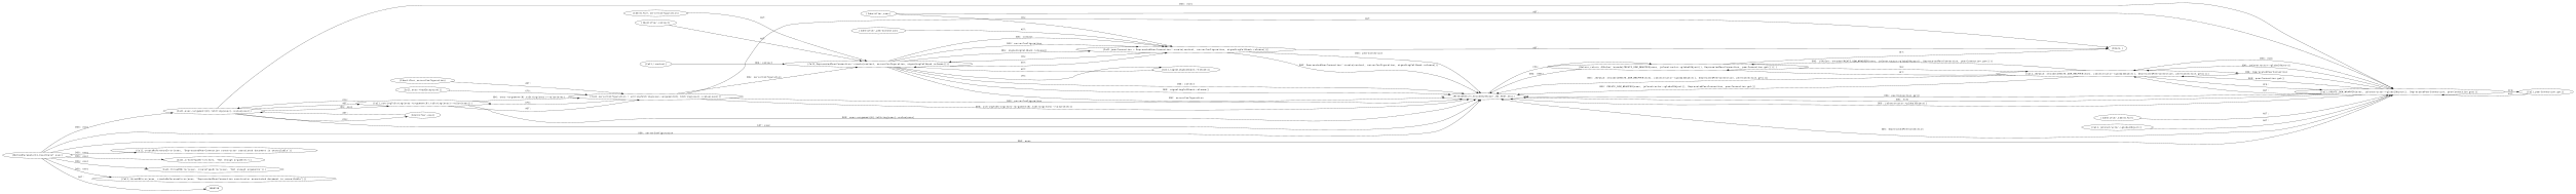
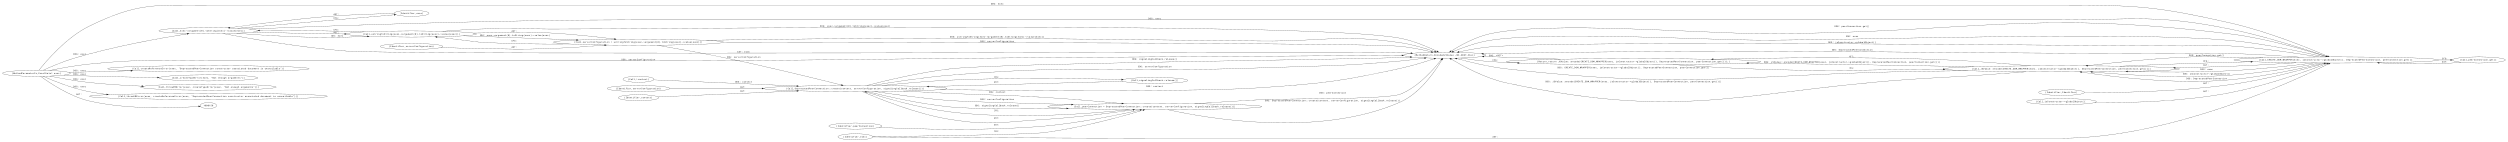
  digraph {
    fontname="Roboto Mono"
    rankdir=LR
    node [fontname="Roboto Mono"]
    edge [fontname="Roboto Mono"]
    n1 [label="(Call,exec->argument(0).toString(exec)->value(exec))"]
    n2 [label="(Call,ustringToString(exec->argument(0).toString(exec)->value(exec)))"]
    n3 [label="(Call,CREATE_DOM_WRAPPER(exec, jsConstructor->globalObject(), DeprecatedPeerConnection, peerConnection.get()))"]
    n4 [label="(MethodReturn,EncodedJSValue JSC_HOST_CALL)"]
    n5 [label="(Identifier,exec)"]
    n6 [label="(Call,serverConfiguration = ustringToString(exec->argument(0).toString(exec)->value(exec)))"]
    n7 [label="(Call,JSValue::encode(CREATE_DOM_WRAPPER(exec, jsConstructor->globalObject(), DeprecatedPeerConnection, peerConnection.get())))"]
    n8 [label="(Call,peerConnection.get())"]
    n9 [label="(Return,return JSValue::encode(CREATE_DOM_WRAPPER(exec, jsConstructor->globalObject(), DeprecatedPeerConnection, peerConnection.get()));)"]
    n10 [label="(MethodParameterIn,ExecState* exec)"]
    n11 [label="(Call,createReferenceError(exec, \"DeprecatedPeerConnection constructor associated document is unavailable\"))"]
    n12 [label="(Call,createTypeError(exec, \"Not enough arguments\"))"]
    n13 [label="(Call,throwVMError(exec, createTypeError(exec, \"Not enough arguments\")))"]
    n14 [label="(Call,throwVMError(exec, createReferenceError(exec, \"DeprecatedPeerConnection constructor associated document is unavailable\")))"]
    n15 [label=1000150]
    n16 [label="(Call,DeprecatedPeerConnection::create(context, serverConfiguration, signalingCallback.release()))"]
-   n17 [label="(Block,)"]
    n18 [label="(Call,peerConnection = DeprecatedPeerConnection::create(context, serverConfiguration, signalingCallback.release()))"]
    n19 [label="(Call,signalingCallback.release())"]
    n20 [label="(Identifier,Identifier)"]
    n21 [label="(Identifier,peerConnection)"]
    n22 [label="(Identifier,serverConfiguration)"]
    n23 [label="(Identifier,context)"]
    n24 [label="(Identifier,serverConfiguration)"]
    n25 [label="(Call,jsConstructor->globalObject())"]
    n26 [label="(Identifier,exec)"]
    n27 [label="(Call,!context)"]
-   n28 [label="(Call,exec->hadException())"]
    n1 -> n2 [label="AST: "]
    n1 -> n2 [label="DDG: exec"]
    n1 -> n3 [label="DDG: exec"]
    n1 -> n4 [label="AST: exec"]
    n1 -> n5 [label="CFG: "]
    n2 -> n1 [label="CFG: "]
    n2 -> n4 [label="DDG: exec->argument(0).toString(exec)->value(exec)"]
    n2 -> n6 [label="AST: "]
    n2 -> n6 [label="DDG: exec->argument(0).toString(exec)->value(exec)"]
    n3 -> n4 [label="DDG: peerConnection.get()"]
    n3 -> n4 [label="DDG: exec"]
    n3 -> n4 [label="DDG: jsConstructor->globalObject()"]
    n3 -> n4 [label="DDG: DeprecatedPeerConnection"]
    n3 -> n7 [label="AST: "]
    n3 -> n7 [label="DDG: exec"]
    n3 -> n7 [label="DDG: jsConstructor->globalObject()"]
    n3 -> n7 [label="DDG: DeprecatedPeerConnection"]
    n3 -> n7 [label="DDG: peerConnection.get()"]
    n3 -> n8 [label="CFG: "]
    n4 -> n9 [label="CFG: "]
    n5 -> n1 [label="AST: "]
    n6 -> n2 [label="CFG: "]
    n6 -> n4 [label="DDG: serverConfiguration"]
    n6 -> n4 [label="DDG: ustringToString(exec->argument(0).toString(exec)->value(exec))"]
    n6 -> n16 [label="DDG: serverConfiguration"]
-   n6 -> n17 [label="AST: "]
    n7 -> n3 [label="CFG: "]
    n7 -> n4 [label="DDG: CREATE_DOM_WRAPPER(exec, jsConstructor->globalObject(), DeprecatedPeerConnection, peerConnection.get())"]
    n7 -> n4 [label="DDG: JSValue::encode(CREATE_DOM_WRAPPER(exec, jsConstructor->globalObject(), DeprecatedPeerConnection, peerConnection.get()))"]
    n7 -> n9 [label="AST: "]
    n7 -> n9 [label="DDG: JSValue::encode(CREATE_DOM_WRAPPER(exec, jsConstructor->globalObject(), DeprecatedPeerConnection, peerConnection.get()))"]
    n8 -> n3 [label="AST: "]
    n9 -> n4 [label="DDG: <RET>"]
    n9 -> n7 [label="CFG: "]
-   n9 -> n17 [label="AST: "]
    n10 -> n1 [label="DDG: exec"]
    n10 -> n3 [label="DDG: exec"]
    n10 -> n4 [label="DDG: serverConfiguration"]
    n10 -> n11 [label="DDG: exec"]
    n10 -> n12 [label="DDG: exec"]
    n10 -> n13 [label="DDG: exec"]
    n10 -> n14 [label="DDG: exec"]
    n10 -> n15 [label="AST: "]
    n16 -> n4 [label="DDG: signalingCallback.release()"]
    n16 -> n4 [label="DDG: serverConfiguration"]
    n16 -> n4 [label="DDG: context"]
    n16 -> n18 [label="AST: "]
    n16 -> n18 [label="DDG: context"]
    n16 -> n18 [label="DDG: serverConfiguration"]
    n16 -> n18 [label="DDG: signalingCallback.release()"]
    n16 -> n19 [label="CFG: "]
    n18 -> n4 [label="DDG: DeprecatedPeerConnection::create(context, serverConfiguration, signalingCallback.release())"]
    n18 -> n4 [label="DDG: peerConnection"]
    n18 -> n16 [label="CFG: "]
-   n18 -> n17 [label="AST: "]
    n19 -> n16 [label="AST: "]
    n20 -> n3 [label="AST: "]
    n21 -> n18 [label="AST: "]
    n22 -> n16 [label="AST: "]
    n23 -> n16 [label="AST: "]
    n24 -> n6 [label="AST: "]
    n25 -> n3 [label="AST: "]
    n26 -> n3 [label="AST: "]
    n26 -> n18 [label="CFG: "]
    n27 -> n16 [label="DDG: context"]
-   n28 -> n6 [label="CFG: "]
  }
